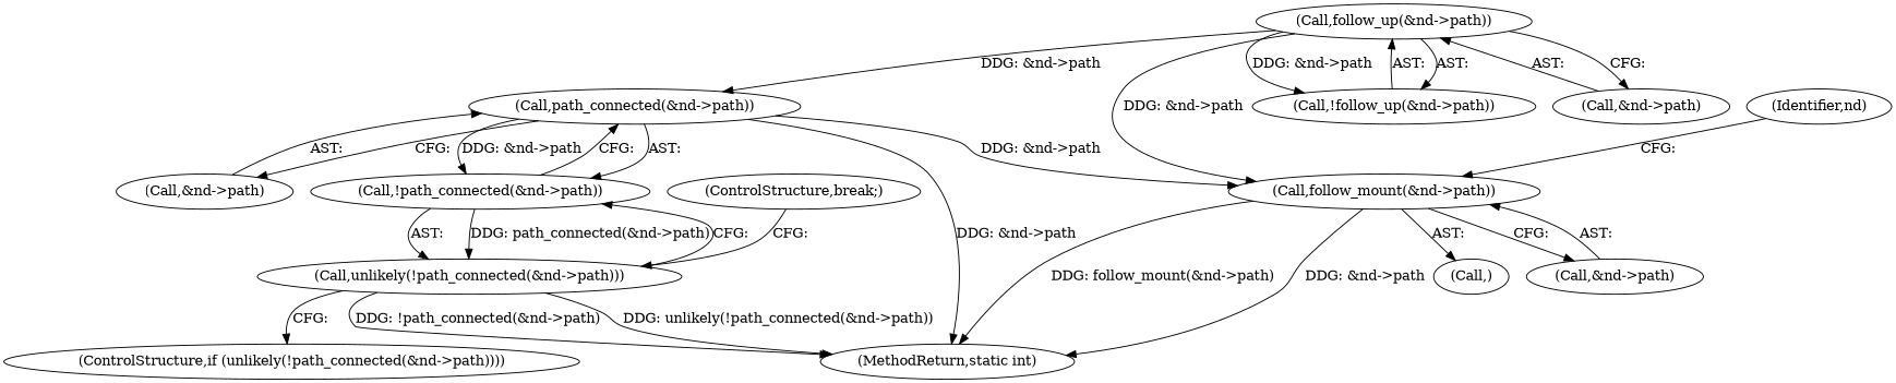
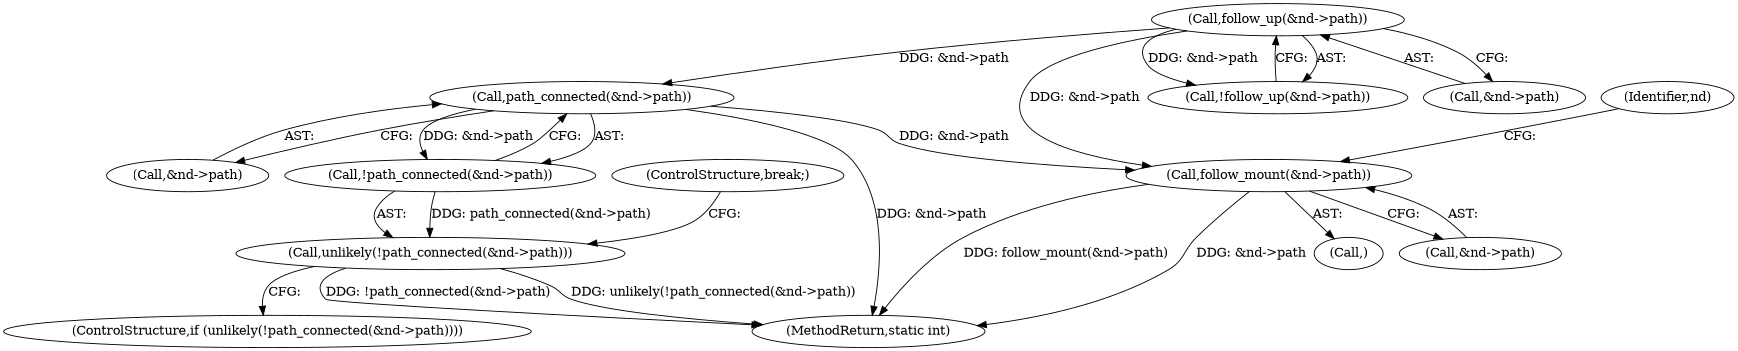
  digraph {
    n1 [label="(Call,path_connected(&nd->path))"]
    n2 [label="(Call,!path_connected(&nd->path))"]
    n3 [label="(Call,follow_mount(&nd->path))"]
    n4 [label="(Call,&nd->path)"]
    n5 [label="(MethodReturn,static int)"]
    n6 [label="(Call,unlikely(!path_connected(&nd->path)))"]
    n7 [label="(Call,)"]
    n8 [label="(Call,&nd->path)"]
    n9 [label="(Call,follow_up(&nd->path))"]
    n10 [label="(Call,!follow_up(&nd->path))"]
    n11 [label="(Call,&nd->path)"]
    n12 [label="(ControlStructure,if (unlikely(!path_connected(&nd->path))))"]
    n13 [label="(Identifier,nd)"]
    n14 [label="(ControlStructure,break;)"]
    n1 -> n2 [label="AST: "]
    n1 -> n2 [label="DDG: &nd->path"]
    n1 -> n3 [label="DDG: &nd->path"]
    n1 -> n4 [label="CFG: "]
    n1 -> n5 [label="DDG: &nd->path"]
    n2 -> n1 [label="CFG: "]
    n2 -> n6 [label="AST: "]
    n2 -> n6 [label="DDG: path_connected(&nd->path)"]
    n3 -> n5 [label="DDG: follow_mount(&nd->path)"]
    n3 -> n5 [label="DDG: &nd->path"]
    n3 -> n7 [label="AST: "]
    n3 -> n8 [label="CFG: "]
    n4 -> n1 [label="AST: "]
-   n6 -> n2 [label="CFG: "]
    n6 -> n5 [label="DDG: !path_connected(&nd->path)"]
    n6 -> n5 [label="DDG: unlikely(!path_connected(&nd->path))"]
    n6 -> n12 [label="CFG: "]
    n8 -> n3 [label="AST: "]
    n9 -> n1 [label="DDG: &nd->path"]
    n9 -> n3 [label="DDG: &nd->path"]
    n9 -> n10 [label="AST: "]
    n9 -> n10 [label="DDG: &nd->path"]
    n9 -> n11 [label="CFG: "]
-   n10 -> n9 [label="AST: "]
+   n10 -> n9 [label="CFG: "]
    n11 -> n9 [label="AST: "]
    n13 -> n3 [label="CFG: "]
    n14 -> n6 [label="CFG: "]
  }
